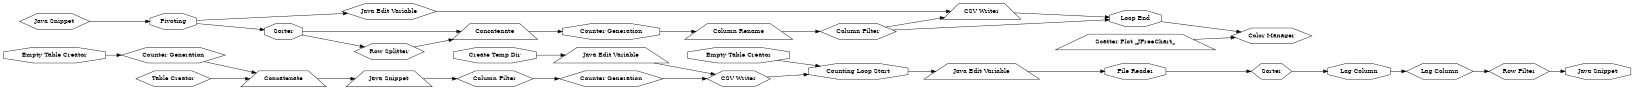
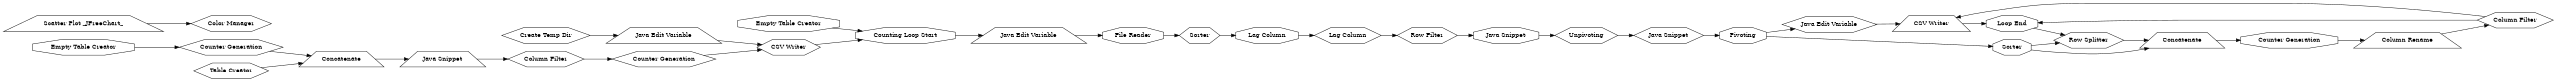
  digraph {
    rankdir=LR
    node [shape=hexagon]
    n1 [label="Empty Table Creator" shape=octagon]
    n2 [label="Counting Loop Start" shape=octagon]
    n3 [label="Java Edit Variable" shape=trapezium]
    n4 [label="File Reader" shape=octagon]
    n5 [label=Sorter]
    n6 [label="Lag Column" shape=octagon]
-   n7 [label="Create Temp Dir" shape=octagon]
+   n7 [label="Create Temp Dir"]
    n8 [label="Java Edit Variable" shape=trapezium]
    n9 [label="CSV Writer"]
    n10 [label="Empty Table Creator" shape=octagon]
    n11 [label="Counter Generation"]
    n12 [label=Concatenate shape=trapezium]
    n13 [label="Java Snippet" shape=trapezium]
    n14 [label="Java Snippet" shape=octagon]
+   n15 [label=Unpivoting]
    n16 [label="Java Snippet"]
    n17 [label=Pivoting shape=octagon]
    n18 [label="Lag Column"]
    n19 [label="Row Filter"]
    n20 [label="Column Rename" shape=trapezium]
    n21 [label="Column Filter"]
    n22 [label="CSV Writer" shape=trapezium]
    n23 [label="Loop End" shape=octagon]
    n24 [label="Color Manager"]
    n25 [label="Column Filter"]
    n26 [label="Counter Generation"]
    n27 [label="Java Edit Variable"]
    n28 [label="Counter Generation" shape=octagon]
    n29 [label=Concatenate shape=trapezium]
    n30 [label="Row Splitter"]
    n31 [label=Sorter shape=octagon]
    n32 [label="Table Creator"]
    n33 [label="Scatter Plot _JFreeChart_" shape=trapezium]
    n1 -> n2
    n2 -> n3
    n3 -> n4
    n4 -> n5
    n5 -> n6
    n6 -> n18
    n7 -> n8
    n8 -> n9
    n9 -> n2
    n10 -> n11
    n11 -> n12
    n12 -> n13
    n13 -> n25
+   n14 -> n15
+   n15 -> n16
    n16 -> n17
    n17 -> n27
    n17 -> n31
    n18 -> n19
    n19 -> n14
    n20 -> n21
    n21 -> n22
    n21 -> n23
    n22 -> n23
-   n23 -> n24
+   n23 -> n30
    n25 -> n26
    n26 -> n9
    n27 -> n22
    n28 -> n20
    n29 -> n28
    n30 -> n29
    n31 -> n29
    n31 -> n30
    n32 -> n12
    n33 -> n24
  }
